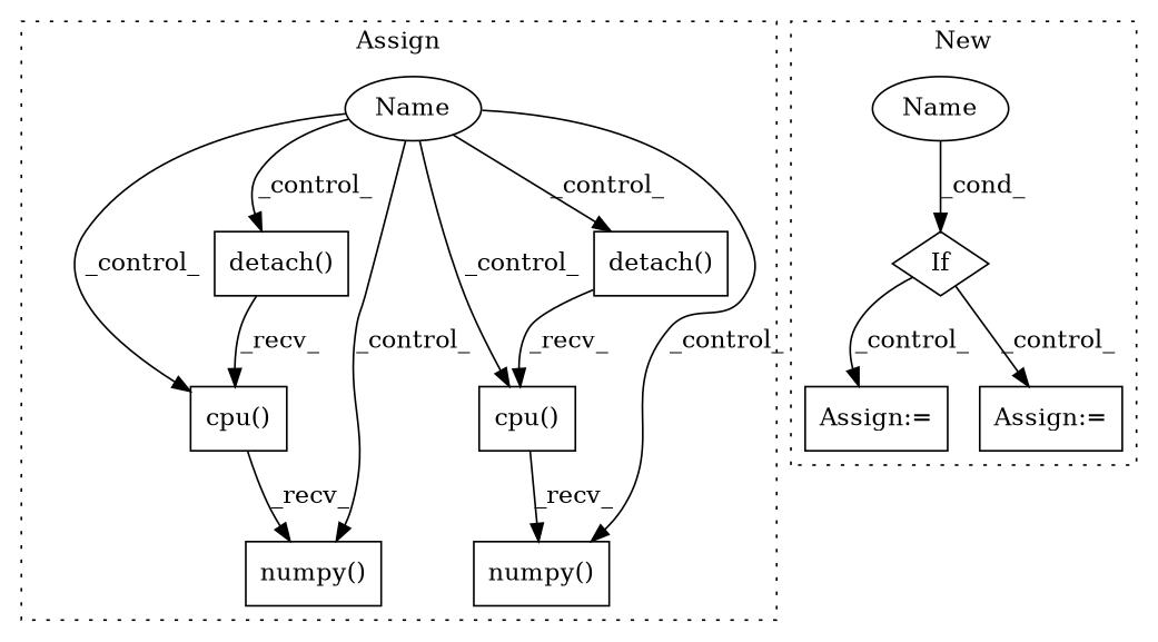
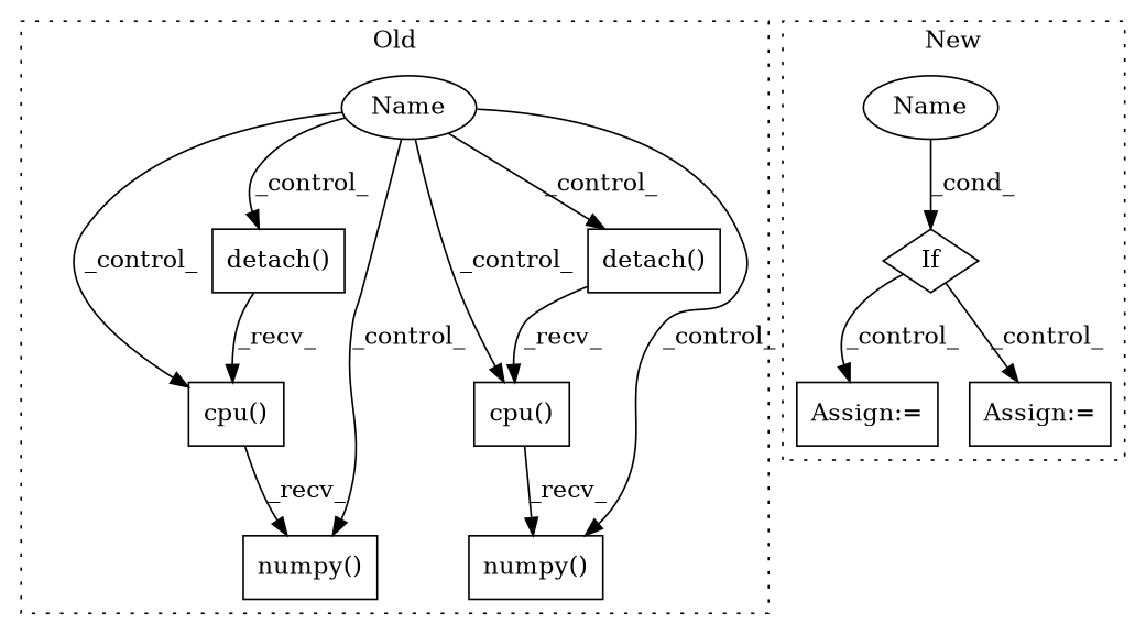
  digraph {
    node [a=75 l=3 s=4769 shape=box]
    n1 [l=18 label="detach()"]
    n2 [l=32 label="numpy()"]
    n3 [l=24 label="cpu()"]
    n4 [l=25 label="cpu()" s=4837]
    n5 [l=19 label="detach()" s=4837]
    n6 [l=33 label="numpy()" s=4837]
    n7 [a=87 l=13 label=Name s=4564 shape=ellipse]
    n8 [a=96 label=If s=4860 shape=diamond]
    n9 [a=68 label="Assign:=" s=5406]
    n10 [a=68 label="Assign:=" s=5330]
    n11 [a=87 l=14 label=Name s=4863 shape=ellipse]
    subgraph cluster_1 {
-     label=Assign
+     label=Old
      style=dotted
      n1
      n2
      n3
      n4
      n5
      n6
      n7
    }
    subgraph cluster_2 {
      label=New
      style=dotted
      n8
      n9
      n10
      n11
    }
    n1 -> n3 [label=_recv_]
    n3 -> n2 [label=_recv_]
    n4 -> n6 [label=_recv_]
    n5 -> n4 [label=_recv_]
    n7 -> n1 [label=_control_]
    n7 -> n2 [label=_control_]
    n7 -> n3 [label=_control_]
    n7 -> n4 [label=_control_]
    n7 -> n5 [label=_control_]
    n7 -> n6 [label=_control_]
    n8 -> n9 [label=_control_]
    n8 -> n10 [label=_control_]
    n11 -> n8 [label=_cond_]
  }
